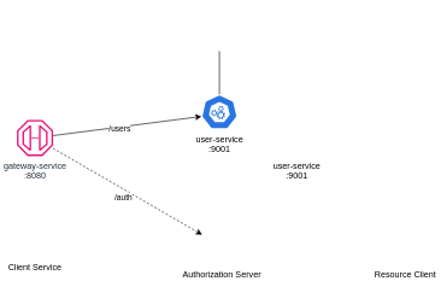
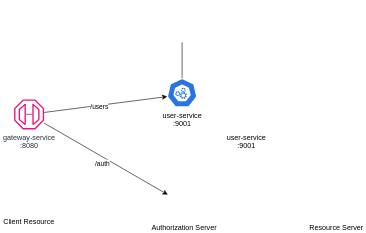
  <mxCell id="0" />
  <mxCell id="1" parent="0" />
  <mxCell id="2" style="edgeStyle=orthogonalEdgeStyle;rounded=0;orthogonalLoop=1;jettySize=auto;html=1;exitX=0.5;exitY=0;exitDx=0;exitDy=0;exitPerimeter=0;entryX=0.5;entryY=1;entryDx=0;entryDy=0;endArrow=none;startFill=0;" parent="1" source="3" target="7" edge="1"><mxGeometry relative="1" as="geometry" /></mxCell>
  <mxCell id="3" value="user-service&lt;br&gt;:9001" style="aspect=fixed;sketch=0;html=1;dashed=0;whitespace=wrap;verticalLabelPosition=bottom;verticalAlign=top;fillColor=#2875E2;strokeColor=#ffffff;points=[[0.005,0.63,0],[0.1,0.2,0],[0.9,0.2,0],[0.5,0,0],[0.995,0.63,0],[0.72,0.99,0],[0.5,1,0],[0.28,0.99,0]];shape=mxgraph.kubernetes.icon2;prIcon=api" parent="1" vertex="1"><mxGeometry x="278" y="130" width="50" height="48" as="geometry" /></mxCell>
  <mxCell id="4" value="gateway-service&lt;br&gt;:8080" style="sketch=0;outlineConnect=0;fontColor=#232F3E;gradientColor=none;fillColor=#E7157B;strokeColor=none;dashed=0;verticalLabelPosition=bottom;verticalAlign=top;align=center;html=1;fontSize=12;fontStyle=0;aspect=fixed;pointerEvents=1;shape=mxgraph.aws4.endpoint;" parent="1" vertex="1"><mxGeometry x="23" y="165" width="50" height="50" as="geometry" /></mxCell>
- <mxCell id="5" value="" style="endArrow=classic;html=1;rounded=0;entryX=0;entryY=0.25;entryDx=0;entryDy=0;dashed=1;" parent="1" source="4" target="10" edge="1"><mxGeometry width="50" height="50" relative="1" as="geometry"><mxPoint x="303" y="320" as="sourcePoint" /><mxPoint x="285" y="319.008" as="targetPoint" /></mxGeometry></mxCell>
+ <mxCell id="5" value="" style="endArrow=classic;html=1;rounded=0;entryX=0;entryY=0.25;entryDx=0;entryDy=0;" parent="1" source="4" target="10" edge="1"><mxGeometry width="50" height="50" relative="1" as="geometry"><mxPoint x="303" y="320" as="sourcePoint" /><mxPoint x="285" y="319.008" as="targetPoint" /></mxGeometry></mxCell>
  <mxCell id="6" value="/auth" style="edgeLabel;html=1;align=center;verticalAlign=middle;resizable=0;points=[];" parent="5" vertex="1" connectable="0"><mxGeometry x="0.617" y="4" relative="1" as="geometry"><mxPoint x="-73" y="-26" as="offset" /></mxGeometry></mxCell>
  <mxCell id="7" value="" style="shape=image;verticalLabelPosition=bottom;labelBackgroundColor=default;verticalAlign=top;aspect=fixed;imageAspect=0;image=https://static-00.iconduck.com/assets.00/database-mongo-db-icon-1954x2048-wrw32e9l.png;" parent="1" vertex="1"><mxGeometry x="279.14" y="20" width="47.71" height="50" as="geometry" /></mxCell>
  <mxCell id="8" value="" style="endArrow=classic;html=1;rounded=0;entryX=0.005;entryY=0.63;entryDx=0;entryDy=0;entryPerimeter=0;" parent="1" source="4" target="3" edge="1"><mxGeometry width="50" height="50" relative="1" as="geometry"><mxPoint x="133" y="190" as="sourcePoint" /><mxPoint x="183" y="140" as="targetPoint" /></mxGeometry></mxCell>
  <mxCell id="9" value="/users" style="edgeLabel;html=1;align=center;verticalAlign=middle;resizable=0;points=[];" parent="8" vertex="1" connectable="0"><mxGeometry x="0.158" relative="1" as="geometry"><mxPoint x="-28" y="5" as="offset" /></mxGeometry></mxCell>
  <mxCell id="10" value="Authorization Server" style="shape=image;verticalLabelPosition=bottom;labelBackgroundColor=default;verticalAlign=top;aspect=fixed;imageAspect=0;image=https://static-00.iconduck.com/assets.00/spring-icon-256x256-2efvkvky.png;" vertex="1" parent="1"><mxGeometry x="279.14" y="310" width="55" height="55" as="geometry" /></mxCell>
  <mxCell id="11" value="user-service&#10;:9001" style="shape=image;verticalLabelPosition=bottom;labelBackgroundColor=default;verticalAlign=top;aspect=fixed;imageAspect=0;image=https://static-00.iconduck.com/assets.00/spring-icon-256x256-2efvkvky.png;" vertex="1" parent="1"><mxGeometry x="383" y="160" width="55" height="55" as="geometry" /></mxCell>
- <mxCell id="12" value="Resource Client" style="shape=image;verticalLabelPosition=bottom;labelBackgroundColor=default;verticalAlign=top;aspect=fixed;imageAspect=0;image=https://static-00.iconduck.com/assets.00/spring-icon-256x256-2efvkvky.png;" vertex="1" parent="1"><mxGeometry x="533" y="310" width="55" height="55" as="geometry" /></mxCell>
- <mxCell id="13" value="Client Service" style="shape=image;verticalLabelPosition=bottom;labelBackgroundColor=default;verticalAlign=top;aspect=fixed;imageAspect=0;image=https://static-00.iconduck.com/assets.00/spring-icon-256x256-2efvkvky.png;" vertex="1" parent="1"><mxGeometry x="20.5" y="300" width="55" height="55" as="geometry" /></mxCell>
+ <mxCell id="12" value="Resource Server" style="shape=image;verticalLabelPosition=bottom;labelBackgroundColor=default;verticalAlign=top;aspect=fixed;imageAspect=0;image=https://static-00.iconduck.com/assets.00/spring-icon-256x256-2efvkvky.png;" vertex="1" parent="1"><mxGeometry x="533" y="310" width="55" height="55" as="geometry" /></mxCell>
+ <mxCell id="13" value="Client Resource" style="shape=image;verticalLabelPosition=bottom;labelBackgroundColor=default;verticalAlign=top;aspect=fixed;imageAspect=0;image=https://static-00.iconduck.com/assets.00/spring-icon-256x256-2efvkvky.png;" vertex="1" parent="1"><mxGeometry x="20.5" y="300" width="55" height="55" as="geometry" /></mxCell>
